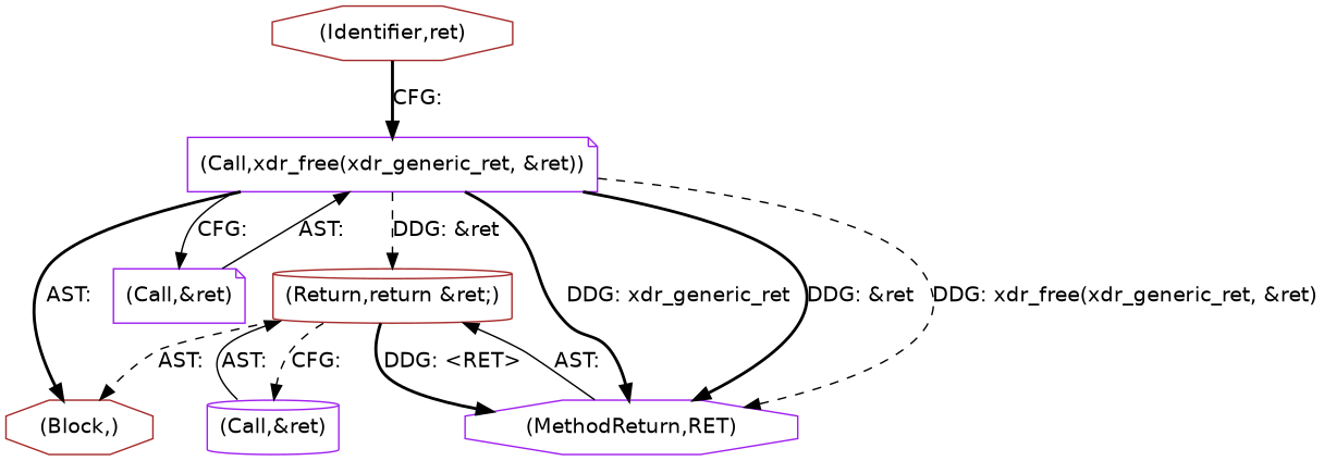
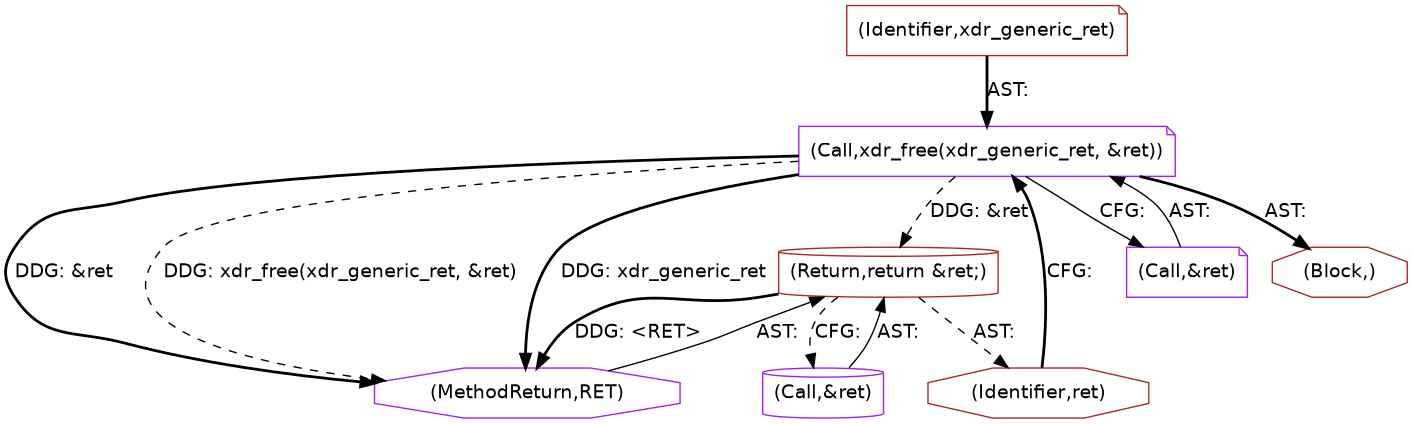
  digraph {
    fontname="DejaVu Sans"
    node [color=purple fontname="DejaVu Sans" shape=note]
    edge [fontname="DejaVu Sans" style=bold]
    n1 [label="(Call,xdr_free(xdr_generic_ret, &ret))"]
    n2 [color=brown label="(Return,return &ret;)" shape=cylinder]
    n3 [label="(Call,&ret)"]
    n4 [color=brown label="(Block,)" shape=octagon]
    n5 [label="(MethodReturn,RET)" shape=octagon]
    n6 [label="(Call,&ret)" shape=cylinder]
    n7 [color=brown label="(Identifier,ret)" shape=octagon]
+   n8 [color=brown label="(Identifier,xdr_generic_ret)"]
    n1 -> n2 [label="DDG: &ret" style=dashed]
    n1 -> n3 [label="CFG: " style=solid]
    n1 -> n4 [label="AST: "]
    n1 -> n5 [label="DDG: &ret"]
    n1 -> n5 [label="DDG: xdr_free(xdr_generic_ret, &ret)" style=dashed]
    n1 -> n5 [label="DDG: xdr_generic_ret"]
-   n2 -> n4 [label="AST: " style=dashed]
+   n2 -> n7 [label="AST: " style=dashed]
    n2 -> n5 [label="DDG: <RET>"]
    n2 -> n6 [label="CFG: " style=dashed]
    n3 -> n1 [label="AST: " style=solid]
    n5 -> n2 [label="AST: " style=solid]
    n6 -> n2 [label="AST: " style=solid]
    n7 -> n1 [label="CFG: "]
+   n8 -> n1 [label="AST: "]
  }
